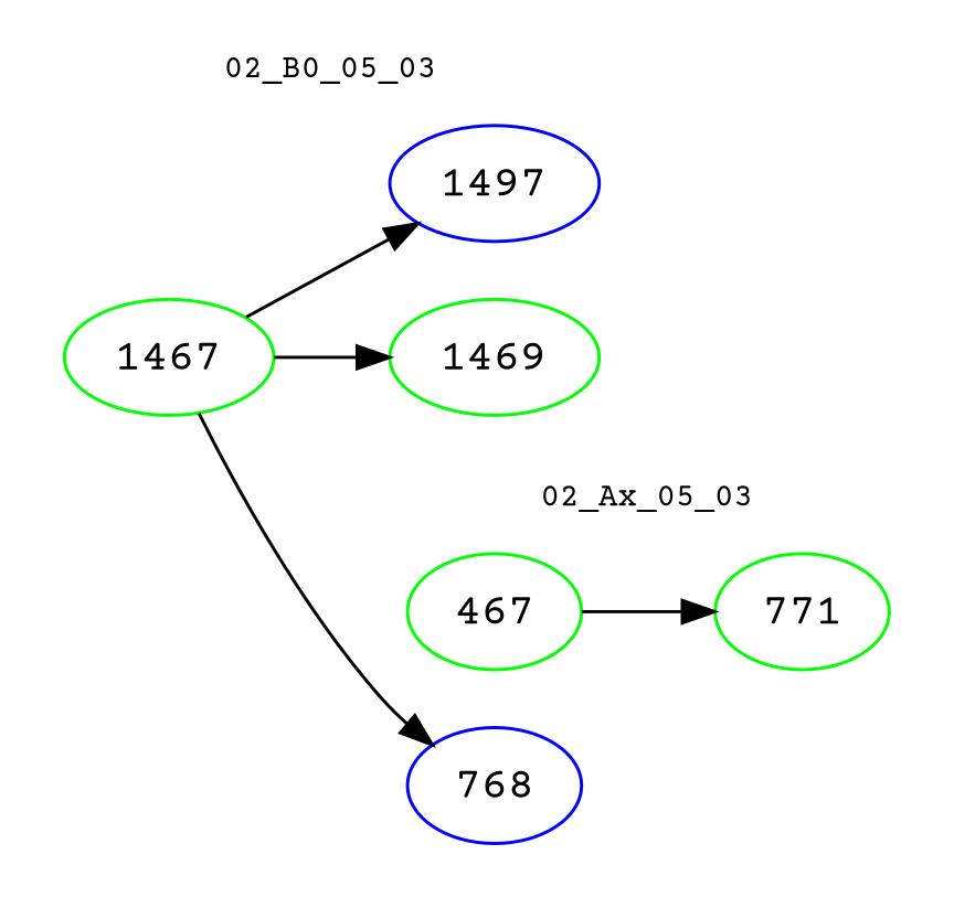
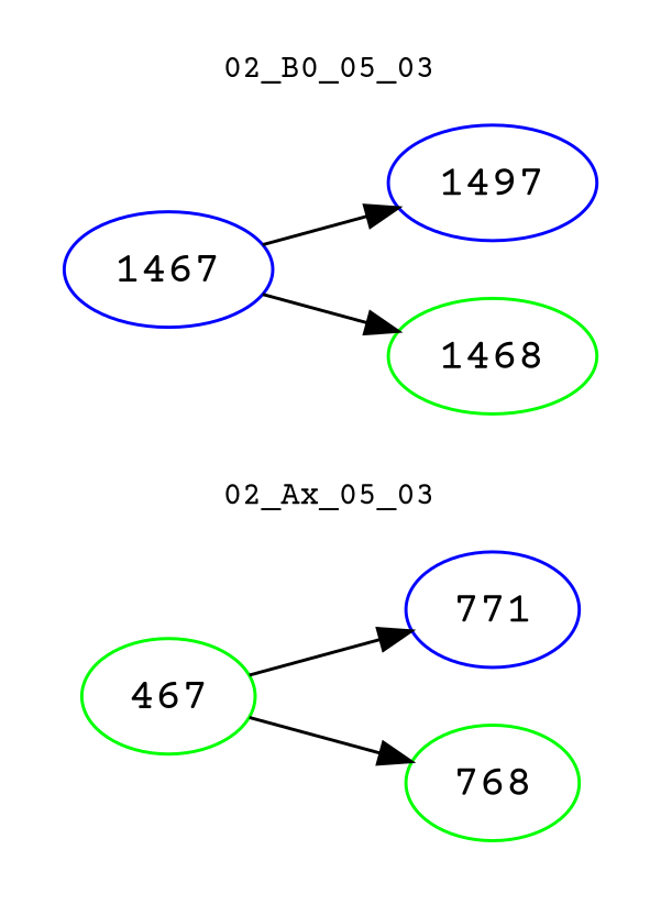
  digraph {
    fontname="Courier Prime"
    rankdir=LR
    node [color=green fontname="Courier Prime"]
    edge [color=black fontname="Courier Prime"]
    n1 [label=467]
-   n2 [color=blue label=768]
-   n3 [label=771]
-   n4 [label=1467]
-   n5 [label=1469]
+   n2 [label=768]
+   n3 [color=blue label=771]
+   n4 [color=blue label=1467]
+   n5 [label=1468]
    n6 [color=blue label=1497]
    subgraph cluster_1 {
      color=white
      fontsize=10
      label="02_Ax_05_03"
      n1
      n2
      n3
    }
    subgraph cluster_2 {
      color=white
      fontsize=10
      label="02_B0_05_03"
      n4
      n5
      n6
    }
-   n4 -> n2
+   n1 -> n2
    n1 -> n3
    n4 -> n5
    n4 -> n6
  }
